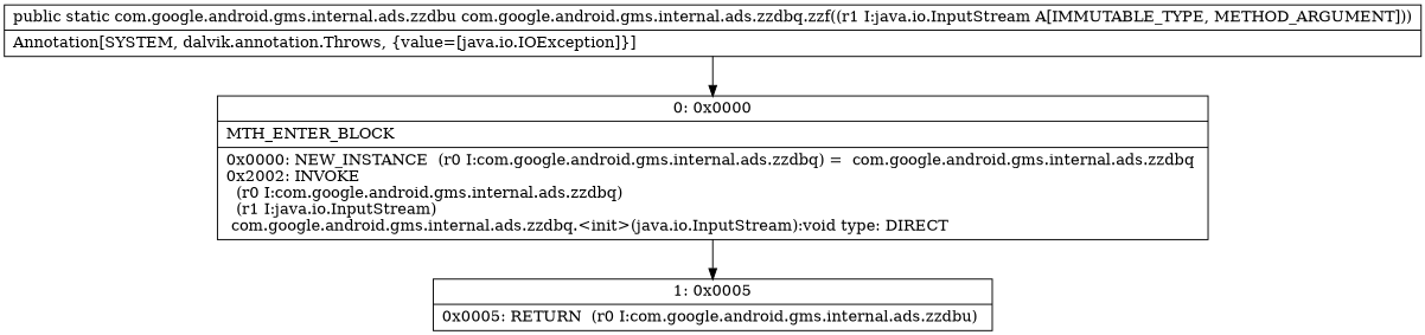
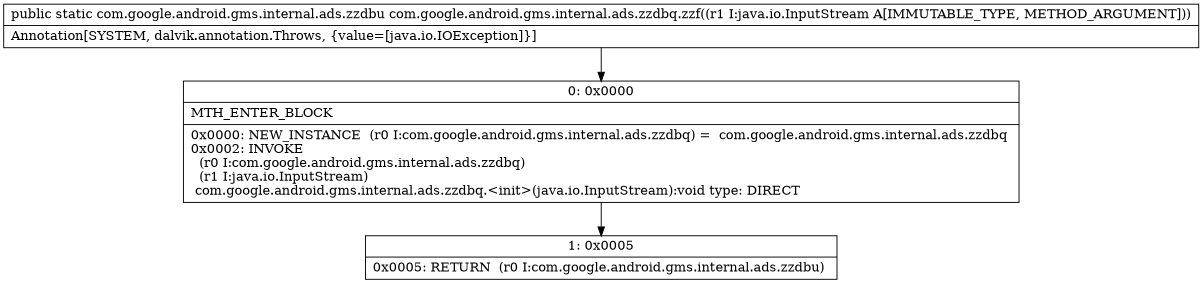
  digraph {
    fontname="DejaVu Serif"
    node [shape=record fontname="DejaVu Serif"]
    edge [fontname="DejaVu Serif"]
-   n1 [label="{0\:\ 0x0000|MTH_ENTER_BLOCK\l|0x0000: NEW_INSTANCE  (r0 I:com.google.android.gms.internal.ads.zzdbq) =  com.google.android.gms.internal.ads.zzdbq \l0x2002: INVOKE  \l  (r0 I:com.google.android.gms.internal.ads.zzdbq)\l  (r1 I:java.io.InputStream)\l com.google.android.gms.internal.ads.zzdbq.\<init\>(java.io.InputStream):void type: DIRECT \l}"]
+   n1 [label="{0\:\ 0x0000|MTH_ENTER_BLOCK\l|0x0000: NEW_INSTANCE  (r0 I:com.google.android.gms.internal.ads.zzdbq) =  com.google.android.gms.internal.ads.zzdbq \l0x0002: INVOKE  \l  (r0 I:com.google.android.gms.internal.ads.zzdbq)\l  (r1 I:java.io.InputStream)\l com.google.android.gms.internal.ads.zzdbq.\<init\>(java.io.InputStream):void type: DIRECT \l}"]
    n2 [label="{1\:\ 0x0005|0x0005: RETURN  (r0 I:com.google.android.gms.internal.ads.zzdbu) \l}"]
    n3 [label="{public static com.google.android.gms.internal.ads.zzdbu com.google.android.gms.internal.ads.zzdbq.zzf((r1 I:java.io.InputStream A[IMMUTABLE_TYPE, METHOD_ARGUMENT]))  | Annotation[SYSTEM, dalvik.annotation.Throws, \{value=[java.io.IOException]\}]\l}"]
    n1 -> n2
    n3 -> n1
  }
